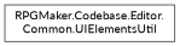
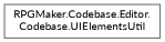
  digraph {
    rankdir=LR
    fontname=Lato
-   n1 [color=grey40 fillcolor=white fontname=Lato fontsize=10 height=0.2 label="RPGMaker.Codebase.Editor.\lCommon.UIElementsUtil" shape=box style=filled width=0.4]
+   n1 [color=grey40 fillcolor=white fontname=Lato fontsize=10 height=0.2 label="RPGMaker.Codebase.Editor.\lCodebase.UIElementsUtil" shape=box style=filled width=0.4]
  }
